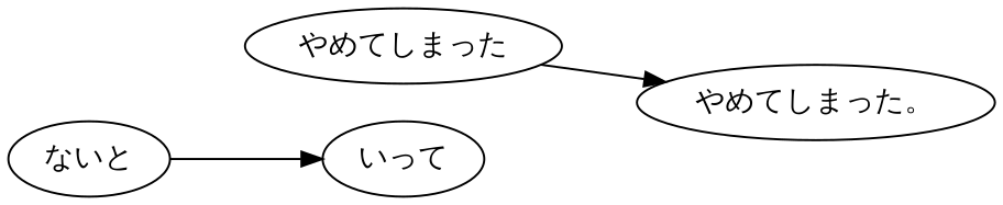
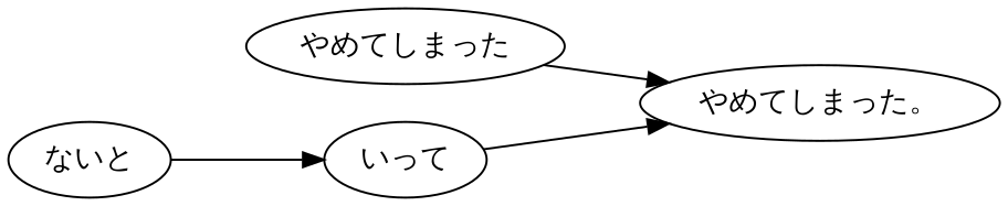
  digraph {
    rankdir=LR
    n1 [label="やめてしまった"]
    n2 [label="やめてしまった。"]
    n3 [label="ないと"]
    n4 [label="いって"]
    n1 -> n2
    n3 -> n4
+   n4 -> n2
  }
